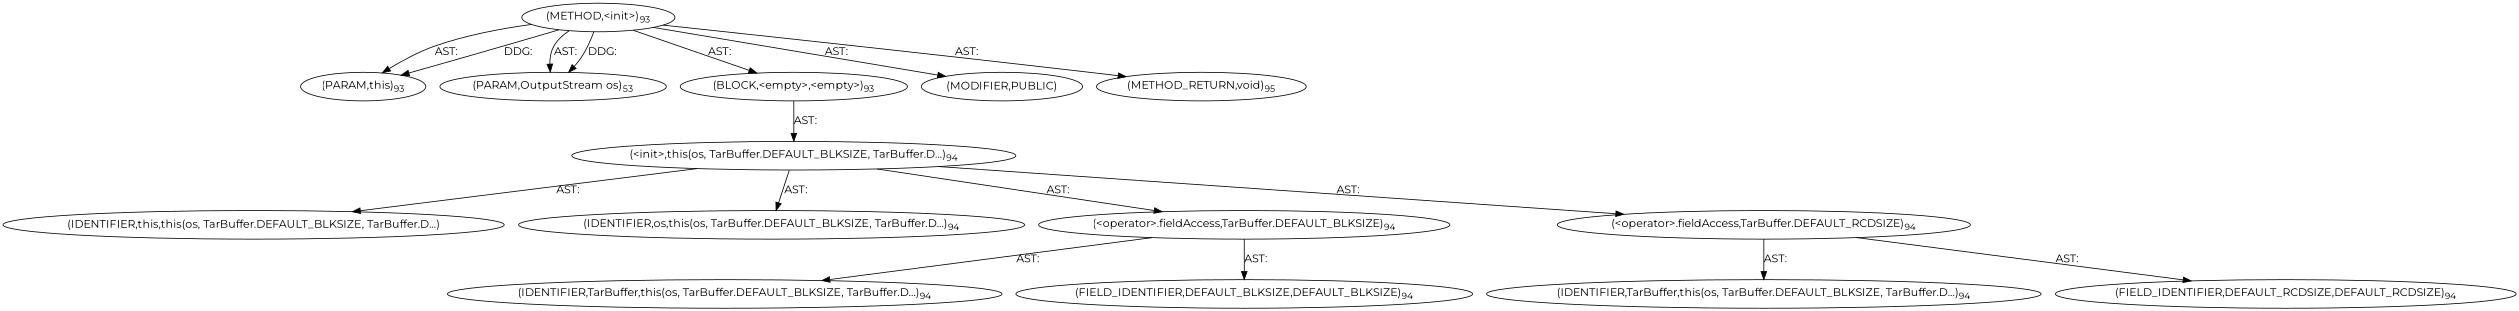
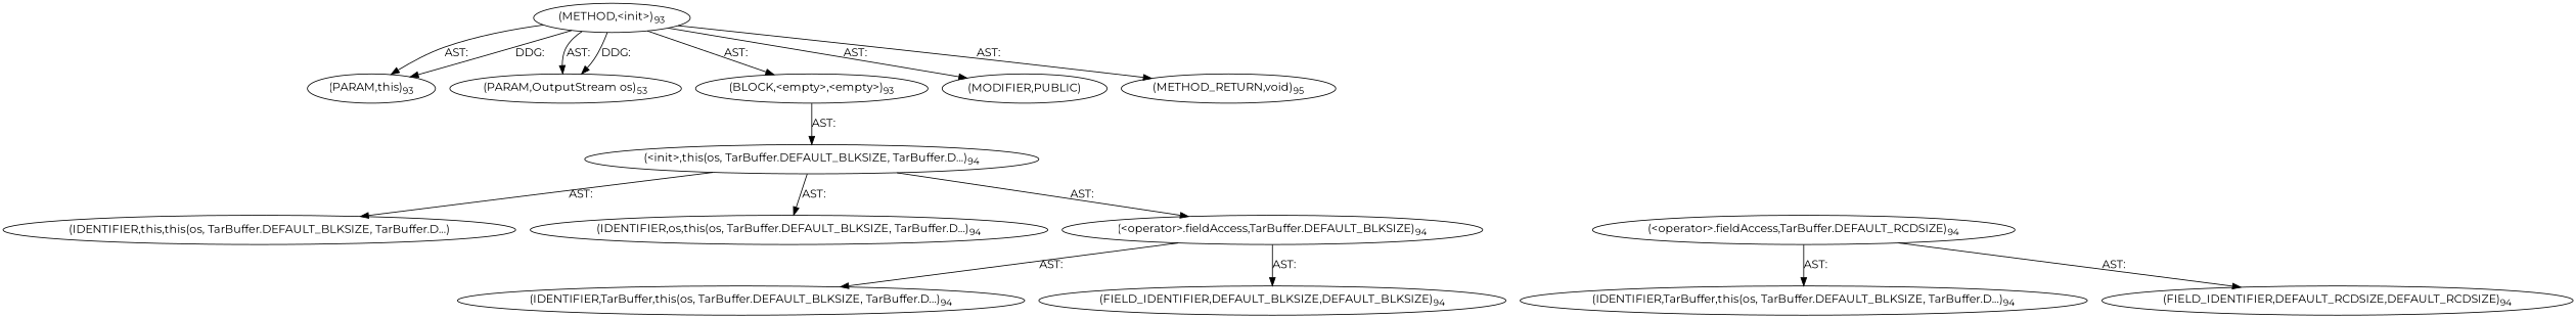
  digraph {
    fontname=Montserrat
    node [fontname=Montserrat]
    edge [fontname=Montserrat]
    n1 [label=<(METHOD,&lt;init&gt;)<SUB>93</SUB>>]
    n2 [label=<(PARAM,this)<SUB>93</SUB>>]
    n3 [label=<(PARAM,OutputStream os)<SUB>53</SUB>>]
    n4 [label=<(BLOCK,&lt;empty&gt;,&lt;empty&gt;)<SUB>93</SUB>>]
    n5 [label=<(MODIFIER,PUBLIC)>]
    n6 [label=<(METHOD_RETURN,void)<SUB>95</SUB>>]
    n7 [label=<(&lt;init&gt;,this(os, TarBuffer.DEFAULT_BLKSIZE, TarBuffer.D...)<SUB>94</SUB>>]
    n8 [label=<(IDENTIFIER,this,this(os, TarBuffer.DEFAULT_BLKSIZE, TarBuffer.D...)>]
    n9 [label=<(IDENTIFIER,os,this(os, TarBuffer.DEFAULT_BLKSIZE, TarBuffer.D...)<SUB>94</SUB>>]
    n10 [label=<(&lt;operator&gt;.fieldAccess,TarBuffer.DEFAULT_BLKSIZE)<SUB>94</SUB>>]
    n11 [label=<(&lt;operator&gt;.fieldAccess,TarBuffer.DEFAULT_RCDSIZE)<SUB>94</SUB>>]
    n12 [label=<(IDENTIFIER,TarBuffer,this(os, TarBuffer.DEFAULT_BLKSIZE, TarBuffer.D...)<SUB>94</SUB>>]
    n13 [label=<(FIELD_IDENTIFIER,DEFAULT_BLKSIZE,DEFAULT_BLKSIZE)<SUB>94</SUB>>]
    n14 [label=<(IDENTIFIER,TarBuffer,this(os, TarBuffer.DEFAULT_BLKSIZE, TarBuffer.D...)<SUB>94</SUB>>]
    n15 [label=<(FIELD_IDENTIFIER,DEFAULT_RCDSIZE,DEFAULT_RCDSIZE)<SUB>94</SUB>>]
    n1 -> n2 [label="AST: "]
    n1 -> n2 [label="DDG: "]
    n1 -> n3 [label="AST: "]
    n1 -> n3 [label="DDG: "]
    n1 -> n4 [label="AST: "]
    n1 -> n5 [label="AST: "]
    n1 -> n6 [label="AST: "]
    n4 -> n7 [label="AST: "]
    n7 -> n8 [label="AST: "]
    n7 -> n9 [label="AST: "]
    n7 -> n10 [label="AST: "]
-   n7 -> n11 [label="AST: "]
    n10 -> n12 [label="AST: "]
    n10 -> n13 [label="AST: "]
    n11 -> n14 [label="AST: "]
    n11 -> n15 [label="AST: "]
  }
